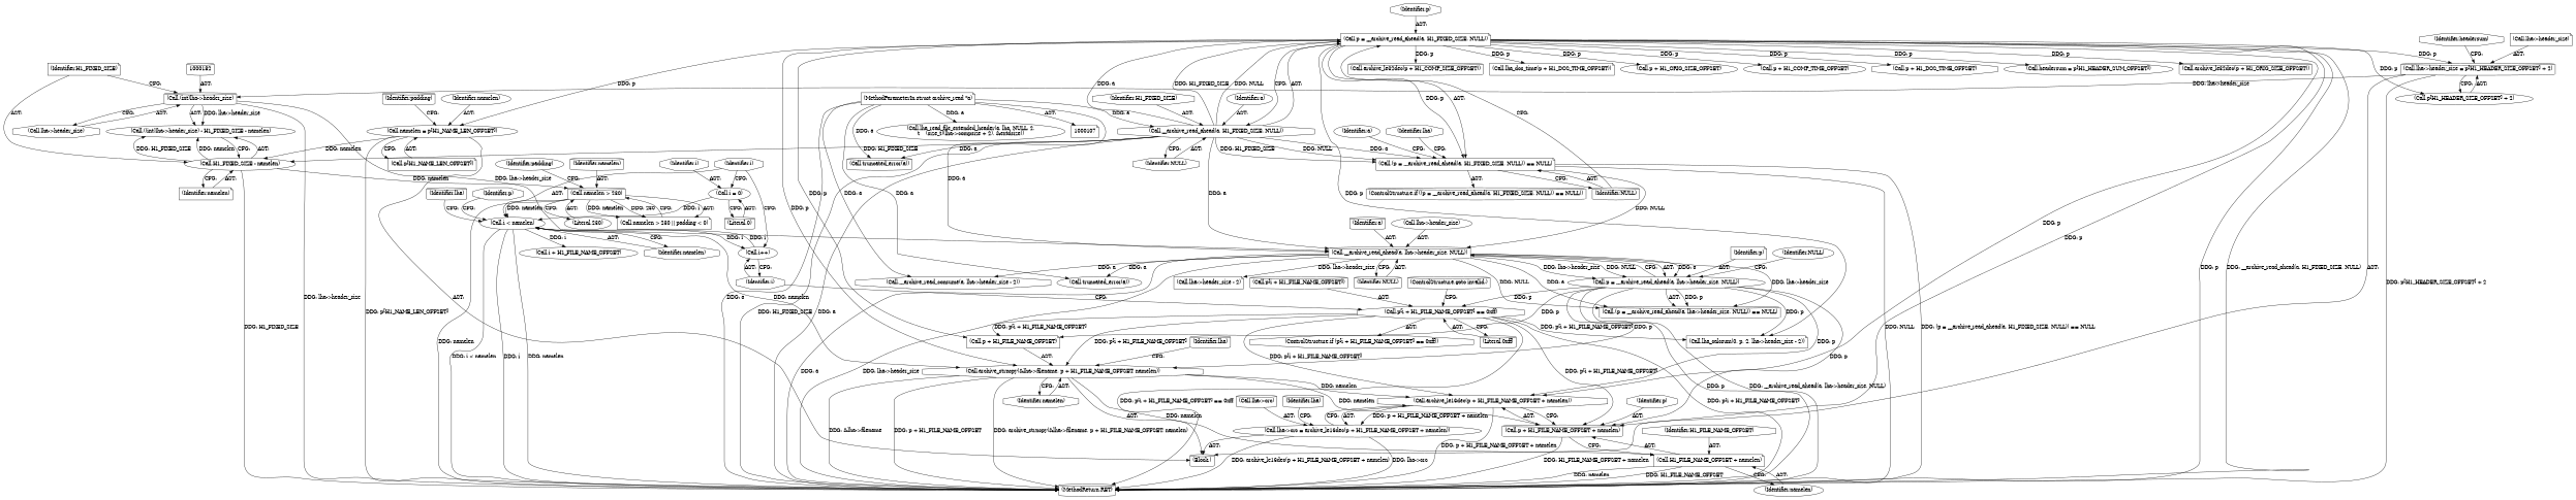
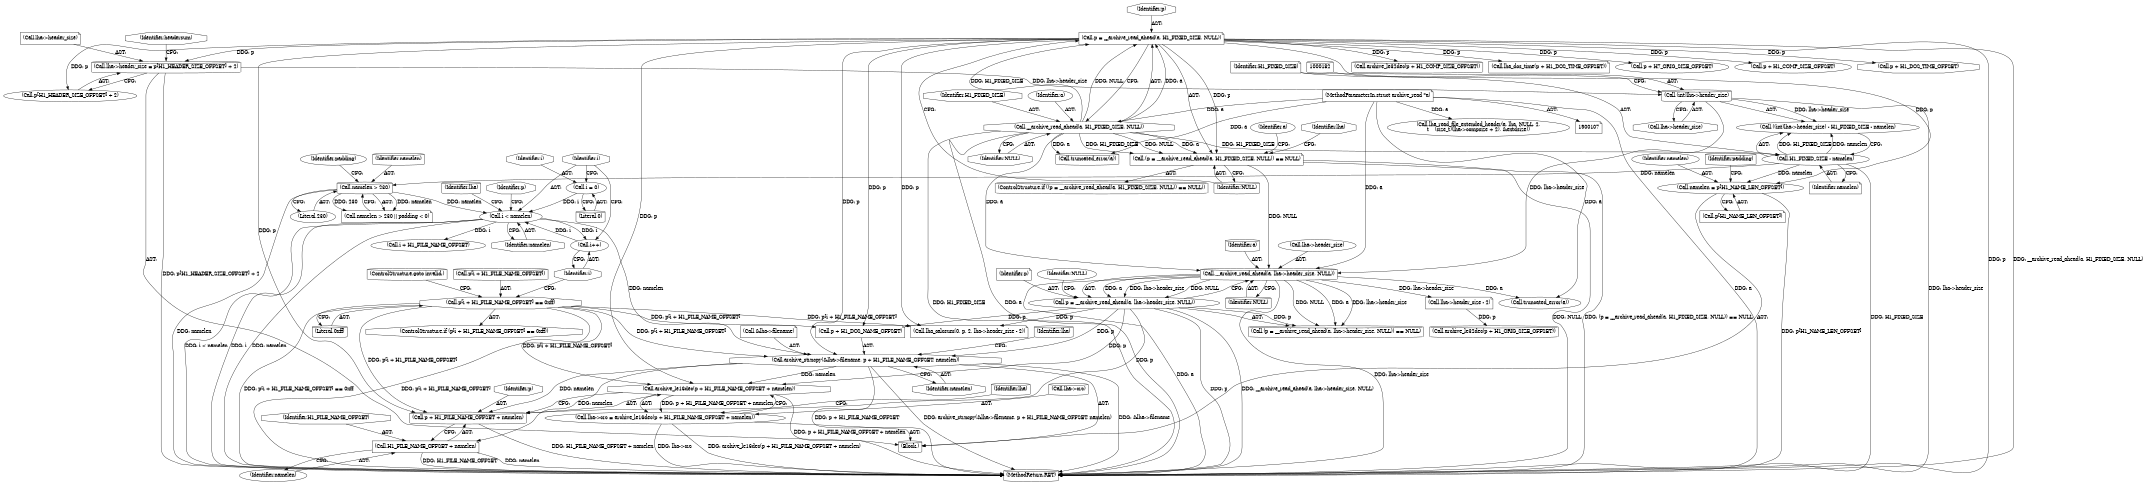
  digraph {
    node [shape=cylinder]
    n1 [label="(Call,archive_strncpy(&lha->filename, p + H1_FILE_NAME_OFFSET, namelen))" shape=octagon]
    n2 [label="(Call,archive_le16dec(p + H1_FILE_NAME_OFFSET + namelen))" shape=octagon]
    n3 [label="(Call,p + H1_FILE_NAME_OFFSET + namelen)"]
    n4 [label="(Call,H1_FILE_NAME_OFFSET + namelen)" shape=note]
    n5 [label="(Identifier,namelen)" shape=octagon]
    n6 [label="(MethodReturn,RET)"]
    n7 [label="(Block,)"]
    n8 [label="(Call,lha->crc = archive_le16dec(p + H1_FILE_NAME_OFFSET + namelen))" shape=ellipse]
    n9 [label="(Identifier,namelen)" shape=ellipse]
    n10 [label="(Call,p = __archive_read_ahead(a, lha->header_size, NULL))" shape=ellipse]
    n11 [label="(Call,__archive_read_ahead(a, lha->header_size, NULL))"]
    n12 [label="(Call,p[i + H1_FILE_NAME_OFFSET] == 0xff)" shape=octagon]
    n13 [label="(Call,lha_calcsum(0, p, 2, lha->header_size - 2))" shape=note]
-   n14 [label="(Call,p + H1_FILE_NAME_OFFSET)" shape=note]
+   n14 [label="(Call,p + H1_DOS_NAME_OFFSET)" shape=note]
    n15 [label="(Call,(p = __archive_read_ahead(a, lha->header_size, NULL)) == NULL)"]
-   n16 [label="(Call,__archive_read_consume(a, lha->header_size - 2))" shape=octagon]
    n17 [label="(Call,truncated_error(a))" shape=ellipse]
    n18 [label="(Call,lha->header_size - 2)" shape=note]
    n19 [label="(Identifier,NULL)"]
    n20 [label="(ControlStructure,if (p[i + H1_FILE_NAME_OFFSET] == 0xff))" shape=octagon]
    n21 [label="(Literal,0xff)"]
    n22 [label="(Call,__archive_read_ahead(a, H1_FIXED_SIZE, NULL))" shape=octagon]
    n23 [label="(Call,p = __archive_read_ahead(a, H1_FIXED_SIZE, NULL))" shape=note]
    n24 [label="(Call,(p = __archive_read_ahead(a, H1_FIXED_SIZE, NULL)) == NULL)" shape=note]
    n25 [label="(Call,H1_FIXED_SIZE - namelen)" shape=ellipse]
    n26 [label="(Call,truncated_error(a))"]
    n27 [label="(Identifier,NULL)" shape=octagon]
    n28 [label="(Call,lha->header_size = p[H1_HEADER_SIZE_OFFSET] + 2)"]
    n29 [label="(Call,p[H1_HEADER_SIZE_OFFSET] + 2)" shape=ellipse]
    n30 [label="(Call,namelen = p[H1_NAME_LEN_OFFSET])" shape=ellipse]
    n31 [label="(Call,archive_le32dec(p + H1_COMP_SIZE_OFFSET))"]
    n32 [label="(Call,lha_dos_time(p + H1_DOS_TIME_OFFSET))" shape=note]
-   n33 [label="(Call,p + H1_ORIG_SIZE_OFFSET)" shape=ellipse]
-   n34 [label="(Call,p + H1_COMP_TIME_OFFSET)" shape=ellipse]
+   n33 [label="(Call,p + H7_ORIG_SIZE_OFFSET)" shape=ellipse]
+   n34 [label="(Call,p + H1_COMP_SIZE_OFFSET)" shape=ellipse]
    n35 [label="(Call,p + H1_DOS_TIME_OFFSET)" shape=octagon]
-   n36 [label="(Call,headersum = p[H1_HEADER_SUM_OFFSET])" shape=ellipse]
    n37 [label="(Call,archive_le32dec(p + H1_ORIG_SIZE_OFFSET))"]
    n38 [label="(ControlStructure,if ((p = __archive_read_ahead(a, H1_FIXED_SIZE, NULL)) == NULL))"]
    n39 [label="(Identifier,NULL)"]
    n40 [label="(Call,((int)lha->header_size) - H1_FIXED_SIZE - namelen)" shape=ellipse]
    n41 [label="(Call,namelen > 230)"]
    n42 [label="(Identifier,namelen)" shape=note]
    n43 [label="(MethodParameterIn,struct archive_read *a)" shape=note]
    n44 [label="(Call,lha_read_file_extended_header(a, lha, NULL, 2,\n\t    (size_t)(lha->compsize + 2), &extdsize))" shape=ellipse]
-   1000107 [shape=note]
+   1000107 [shape=note label=1900107]
    n46 [label="(Call,(int)lha->header_size)"]
    n47 [label="(Call,lha->header_size)" shape=octagon]
    n48 [label="(Call,p[H1_NAME_LEN_OFFSET])" shape=note]
    n49 [label="(Call,i < namelen)" shape=ellipse]
    n50 [label="(Call,i++)" shape=ellipse]
    n51 [label="(Call,i + H1_FILE_NAME_OFFSET)" shape=ellipse]
    n52 [label="(Identifier,namelen)" shape=octagon]
    n53 [label="(Identifier,i)" shape=octagon]
    n54 [label="(Call,i = 0)" shape=ellipse]
    n55 [label="(Literal,0)"]
    n56 [label="(Literal,230)" shape=ellipse]
    n57 [label="(Call,namelen > 230 || padding < 0)" shape=note]
    n58 [label="(Identifier,p)" shape=octagon]
    n59 [label="(Identifier,padding)" shape=ellipse]
    n60 [label="(Identifier,namelen)"]
    n61 [label="(Identifier,headersum)" shape=octagon]
    n62 [label="(Call,lha->crc)"]
    n63 [label="(Identifier,i)" shape=octagon]
    n64 [label="(Identifier,lha)"]
    n65 [label="(Identifier,a)"]
    n66 [label="(Identifier,H1_FIXED_SIZE)" shape=octagon]
+   n67 [label="(Call,&lha->filename)" shape=note]
    n68 [label="(Identifier,lha)"]
    n69 [label="(Identifier,a)" shape=ellipse]
    n70 [label="(Identifier,a)" shape=ellipse]
    n71 [label="(Identifier,p)" shape=octagon]
    n72 [label="(Identifier,i)" shape=octagon]
    n73 [label="(Identifier,lha)" shape=octagon]
    n74 [label="(Call,lha->header_size)" shape=ellipse]
    n75 [label="(Identifier,lha)"]
    n76 [label="(Identifier,H1_FIXED_SIZE)" shape=note]
    n77 [label="(Identifier,p)" shape=octagon]
    n78 [label="(Identifier,H1_FILE_NAME_OFFSET)" shape=octagon]
    n79 [label="(Call,lha->header_size)" shape=note]
    n80 [label="(Identifier,namelen)" shape=ellipse]
    n81 [label="(ControlStructure,goto invalid;)"]
    n82 [label="(Identifier,p)" shape=note]
    n83 [label="(Call,p[i + H1_FILE_NAME_OFFSET])"]
    n84 [label="(Identifier,NULL)" shape=ellipse]
    n85 [label="(Identifier,padding)"]
    1000182
    n1 -> n2 [label="DDG: namelen"]
    n1 -> n3 [label="DDG: namelen"]
    n1 -> n4 [label="DDG: namelen"]
    n1 -> n5 [label="CFG: "]
    n1 -> n6 [label="DDG: p + H1_FILE_NAME_OFFSET"]
    n1 -> n6 [label="DDG: archive_strncpy(&lha->filename, p + H1_FILE_NAME_OFFSET, namelen)"]
    n1 -> n6 [label="DDG: &lha->filename"]
    n1 -> n7 [label="AST: "]
    n2 -> n3 [label="CFG: "]
    n2 -> n6 [label="DDG: p + H1_FILE_NAME_OFFSET + namelen"]
    n2 -> n8 [label="AST: "]
    n2 -> n8 [label="DDG: p + H1_FILE_NAME_OFFSET + namelen"]
    n3 -> n2 [label="AST: "]
    n3 -> n4 [label="CFG: "]
    n3 -> n6 [label="DDG: H1_FILE_NAME_OFFSET + namelen"]
    n4 -> n3 [label="AST: "]
    n4 -> n6 [label="DDG: H1_FILE_NAME_OFFSET"]
    n4 -> n6 [label="DDG: namelen"]
    n4 -> n9 [label="CFG: "]
    n5 -> n1 [label="AST: "]
    n8 -> n2 [label="CFG: "]
    n8 -> n6 [label="DDG: archive_le16dec(p + H1_FILE_NAME_OFFSET + namelen)"]
    n8 -> n6 [label="DDG: lha->crc"]
    n8 -> n7 [label="AST: "]
    n9 -> n4 [label="AST: "]
    n10 -> n1 [label="DDG: p"]
    n10 -> n2 [label="DDG: p"]
    n10 -> n3 [label="DDG: p"]
    n10 -> n6 [label="DDG: p"]
    n10 -> n6 [label="DDG: __archive_read_ahead(a, lha->header_size, NULL)"]
    n10 -> n11 [label="CFG: "]
-   n10 -> n12 [label="DDG: p"]
    n10 -> n13 [label="DDG: p"]
    n10 -> n14 [label="DDG: p"]
    n10 -> n15 [label="AST: "]
    n10 -> n15 [label="DDG: p"]
    n11 -> n6 [label="DDG: a"]
    n11 -> n6 [label="DDG: lha->header_size"]
    n11 -> n10 [label="AST: "]
    n11 -> n10 [label="DDG: a"]
    n11 -> n10 [label="DDG: lha->header_size"]
    n11 -> n10 [label="DDG: NULL"]
    n11 -> n15 [label="DDG: a"]
    n11 -> n15 [label="DDG: lha->header_size"]
    n11 -> n15 [label="DDG: NULL"]
-   n11 -> n16 [label="DDG: a"]
    n11 -> n17 [label="DDG: a"]
    n11 -> n18 [label="DDG: lha->header_size"]
    n11 -> n19 [label="CFG: "]
    n12 -> n1 [label="DDG: p[i + H1_FILE_NAME_OFFSET]"]
    n12 -> n2 [label="DDG: p[i + H1_FILE_NAME_OFFSET]"]
    n12 -> n3 [label="DDG: p[i + H1_FILE_NAME_OFFSET]"]
    n12 -> n6 [label="DDG: p[i + H1_FILE_NAME_OFFSET] == 0xff"]
    n12 -> n6 [label="DDG: p[i + H1_FILE_NAME_OFFSET]"]
    n12 -> n13 [label="DDG: p[i + H1_FILE_NAME_OFFSET]"]
    n12 -> n14 [label="DDG: p[i + H1_FILE_NAME_OFFSET]"]
    n12 -> n20 [label="AST: "]
    n12 -> n21 [label="CFG: "]
    n14 -> n1 [label="AST: "]
    n19 -> n11 [label="AST: "]
    n21 -> n12 [label="AST: "]
    n22 -> n6 [label="DDG: H1_FIXED_SIZE"]
    n22 -> n6 [label="DDG: a"]
    n22 -> n11 [label="DDG: a"]
    n22 -> n23 [label="AST: "]
    n22 -> n23 [label="DDG: a"]
    n22 -> n23 [label="DDG: H1_FIXED_SIZE"]
    n22 -> n23 [label="DDG: NULL"]
    n22 -> n24 [label="DDG: a"]
    n22 -> n24 [label="DDG: H1_FIXED_SIZE"]
    n22 -> n24 [label="DDG: NULL"]
    n22 -> n25 [label="DDG: H1_FIXED_SIZE"]
    n22 -> n26 [label="DDG: a"]
    n22 -> n27 [label="CFG: "]
    n23 -> n1 [label="DDG: p"]
    n23 -> n2 [label="DDG: p"]
    n23 -> n3 [label="DDG: p"]
    n23 -> n6 [label="DDG: p"]
    n23 -> n6 [label="DDG: __archive_read_ahead(a, H1_FIXED_SIZE, NULL)"]
    n23 -> n13 [label="DDG: p"]
    n23 -> n14 [label="DDG: p"]
    n23 -> n22 [label="CFG: "]
    n23 -> n24 [label="AST: "]
    n23 -> n24 [label="DDG: p"]
    n23 -> n28 [label="DDG: p"]
    n23 -> n29 [label="DDG: p"]
    n23 -> n30 [label="DDG: p"]
    n23 -> n31 [label="DDG: p"]
    n23 -> n32 [label="DDG: p"]
    n23 -> n33 [label="DDG: p"]
    n23 -> n34 [label="DDG: p"]
    n23 -> n35 [label="DDG: p"]
-   n23 -> n36 [label="DDG: p"]
-   n23 -> n37 [label="DDG: p"]
+   n18 -> n37 [label="DDG: p"]
    n24 -> n6 [label="DDG: (p = __archive_read_ahead(a, H1_FIXED_SIZE, NULL)) == NULL"]
    n24 -> n6 [label="DDG: NULL"]
    n24 -> n11 [label="DDG: NULL"]
    n24 -> n38 [label="AST: "]
    n24 -> n39 [label="CFG: "]
    n25 -> n6 [label="DDG: H1_FIXED_SIZE"]
    n25 -> n40 [label="AST: "]
    n25 -> n40 [label="DDG: H1_FIXED_SIZE"]
    n25 -> n40 [label="DDG: namelen"]
    n25 -> n41 [label="DDG: namelen"]
    n25 -> n42 [label="CFG: "]
    n27 -> n22 [label="AST: "]
    n28 -> n6 [label="DDG: p[H1_HEADER_SIZE_OFFSET] + 2"]
    n28 -> n7 [label="AST: "]
    n28 -> n29 [label="CFG: "]
    n28 -> n46 [label="DDG: lha->header_size"]
    n29 -> n28 [label="AST: "]
    n30 -> n6 [label="DDG: p[H1_NAME_LEN_OFFSET]"]
    n30 -> n7 [label="AST: "]
-   n30 -> n25 [label="DDG: namelen"]
+   n25 -> n30 [label="DDG: namelen"]
    n30 -> n48 [label="CFG: "]
    n39 -> n23 [label="CFG: "]
    n39 -> n24 [label="AST: "]
    n40 -> n25 [label="CFG: "]
    n41 -> n6 [label="DDG: namelen"]
    n41 -> n49 [label="DDG: namelen"]
    n41 -> n56 [label="CFG: "]
    n41 -> n57 [label="AST: "]
    n41 -> n57 [label="DDG: namelen"]
    n41 -> n57 [label="DDG: 230"]
    n42 -> n25 [label="AST: "]
    n43 -> n6 [label="DDG: a"]
    n43 -> n11 [label="DDG: a"]
-   n43 -> n16 [label="DDG: a"]
    n43 -> n17 [label="DDG: a"]
    n43 -> n22 [label="DDG: a"]
    n43 -> n26 [label="DDG: a"]
    n43 -> n44 [label="DDG: a"]
    n43 -> 1000107 [label="AST: "]
    n46 -> n6 [label="DDG: lha->header_size"]
    n46 -> n11 [label="DDG: lha->header_size"]
    n46 -> n40 [label="AST: "]
    n46 -> n40 [label="DDG: lha->header_size"]
    n46 -> n47 [label="CFG: "]
    n47 -> n46 [label="AST: "]
    n48 -> n30 [label="AST: "]
    n49 -> n1 [label="DDG: namelen"]
    n49 -> n6 [label="DDG: i < namelen"]
    n49 -> n6 [label="DDG: i"]
    n49 -> n6 [label="DDG: namelen"]
    n49 -> n50 [label="DDG: i"]
    n49 -> n51 [label="DDG: i"]
    n49 -> n52 [label="CFG: "]
    n50 -> n49 [label="DDG: i"]
    n50 -> n53 [label="CFG: "]
    n52 -> n49 [label="AST: "]
    n53 -> n12 [label="CFG: "]
    n53 -> n50 [label="AST: "]
    n54 -> n49 [label="DDG: i"]
    n54 -> n55 [label="CFG: "]
    n55 -> n54 [label="AST: "]
    n56 -> n41 [label="AST: "]
    n57 -> n41 [label="CFG: "]
    n58 -> n3 [label="AST: "]
    n59 -> n41 [label="CFG: "]
    n60 -> n41 [label="AST: "]
    n61 -> n28 [label="CFG: "]
    n62 -> n8 [label="AST: "]
    n63 -> n49 [label="AST: "]
    n63 -> n50 [label="CFG: "]
    n63 -> n54 [label="CFG: "]
    n64 -> n1 [label="CFG: "]
    n65 -> n11 [label="AST: "]
    n66 -> n22 [label="AST: "]
+   n67 -> n1 [label="AST: "]
    n68 -> n8 [label="CFG: "]
    n69 -> n24 [label="CFG: "]
    n70 -> n22 [label="AST: "]
    n71 -> n23 [label="AST: "]
    n72 -> n54 [label="AST: "]
    n73 -> n24 [label="CFG: "]
    n74 -> n11 [label="AST: "]
    n75 -> n49 [label="CFG: "]
    n76 -> n25 [label="AST: "]
    n76 -> n46 [label="CFG: "]
    n77 -> n49 [label="CFG: "]
    n78 -> n4 [label="AST: "]
    n79 -> n28 [label="AST: "]
    n80 -> n30 [label="AST: "]
    n81 -> n12 [label="CFG: "]
    n82 -> n10 [label="AST: "]
    n83 -> n12 [label="AST: "]
    n84 -> n10 [label="CFG: "]
    n85 -> n30 [label="CFG: "]
    1000182 -> n46 [label="AST: "]
  }
